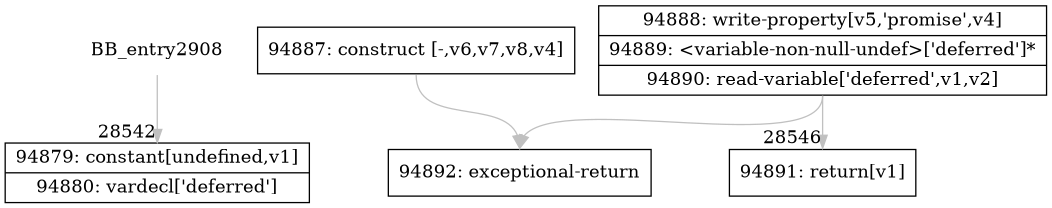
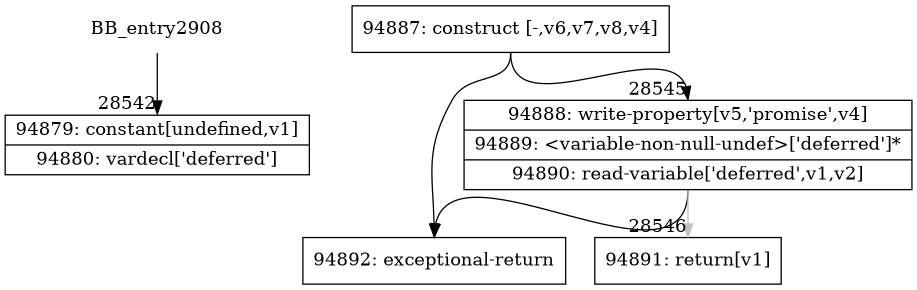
  digraph {
    rankdir=TD
    node [shape=record]
    edge [headport=n tailport=s color=gray]
    n1 [label=BB_entry2908 shape=none]
    n2 [label="{94879: constant[undefined,v1]|94880: vardecl['deferred']}"]
    n3 [label="{94887: construct [-,v6,v7,v8,v4]}"]
    n4 [label="{94892: exceptional-return}"]
    n5 [label="{94888: write-property[v5,'promise',v4]|94889: \<variable-non-null-undef\>['deferred']*|94890: read-variable['deferred',v1,v2]}"]
    n6 [label="{94891: return[v1]}"]
-   n1 -> n2 [headlabel="    28542"]
-   n3 -> n4
-   n5 -> n4
+   n1 -> n2 [headlabel="    28542" color=""]
+   n3 -> n4 [color=black]
+   n3 -> n5 [headlabel="      28545" color=""]
+   n5 -> n4 [color=black]
    n5 -> n6 [headlabel="      28546"]
  }
